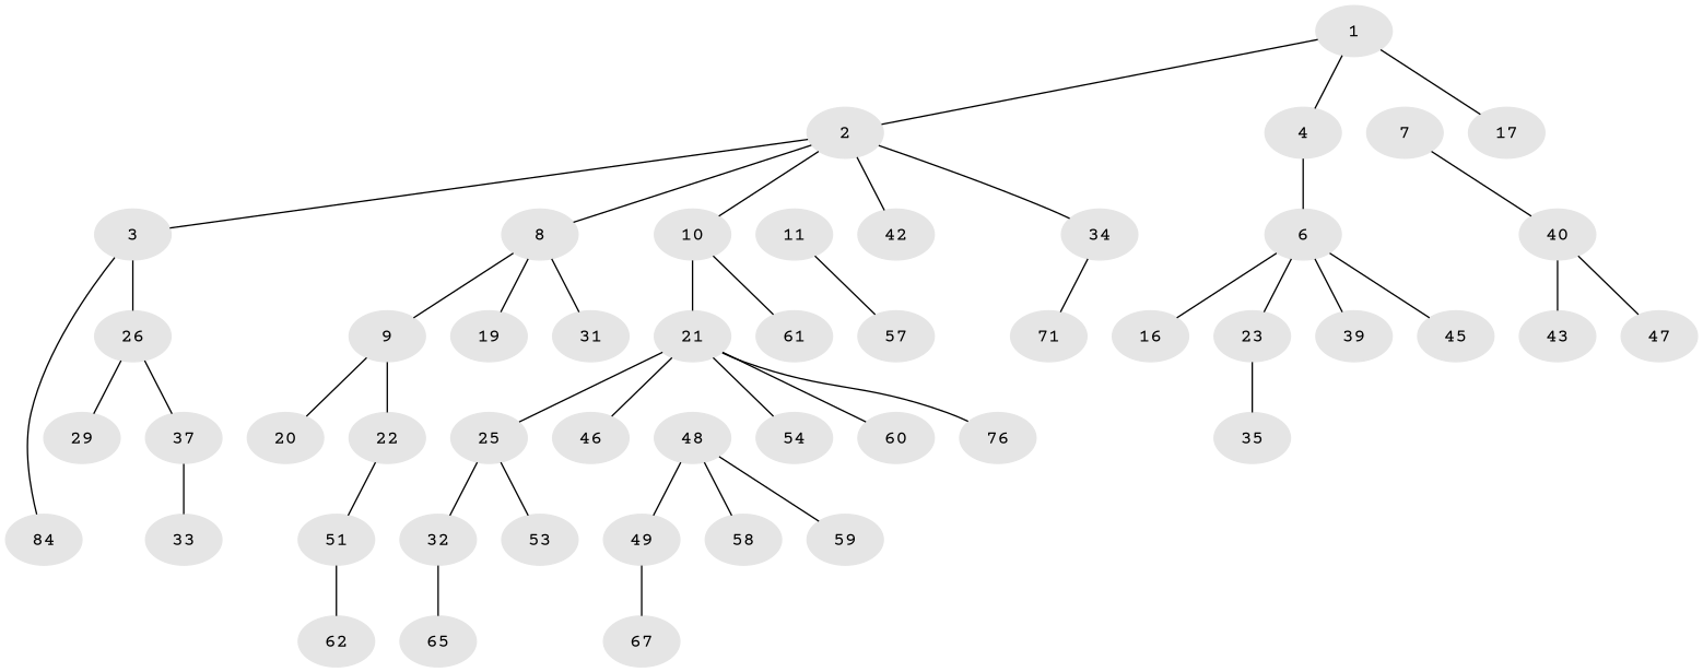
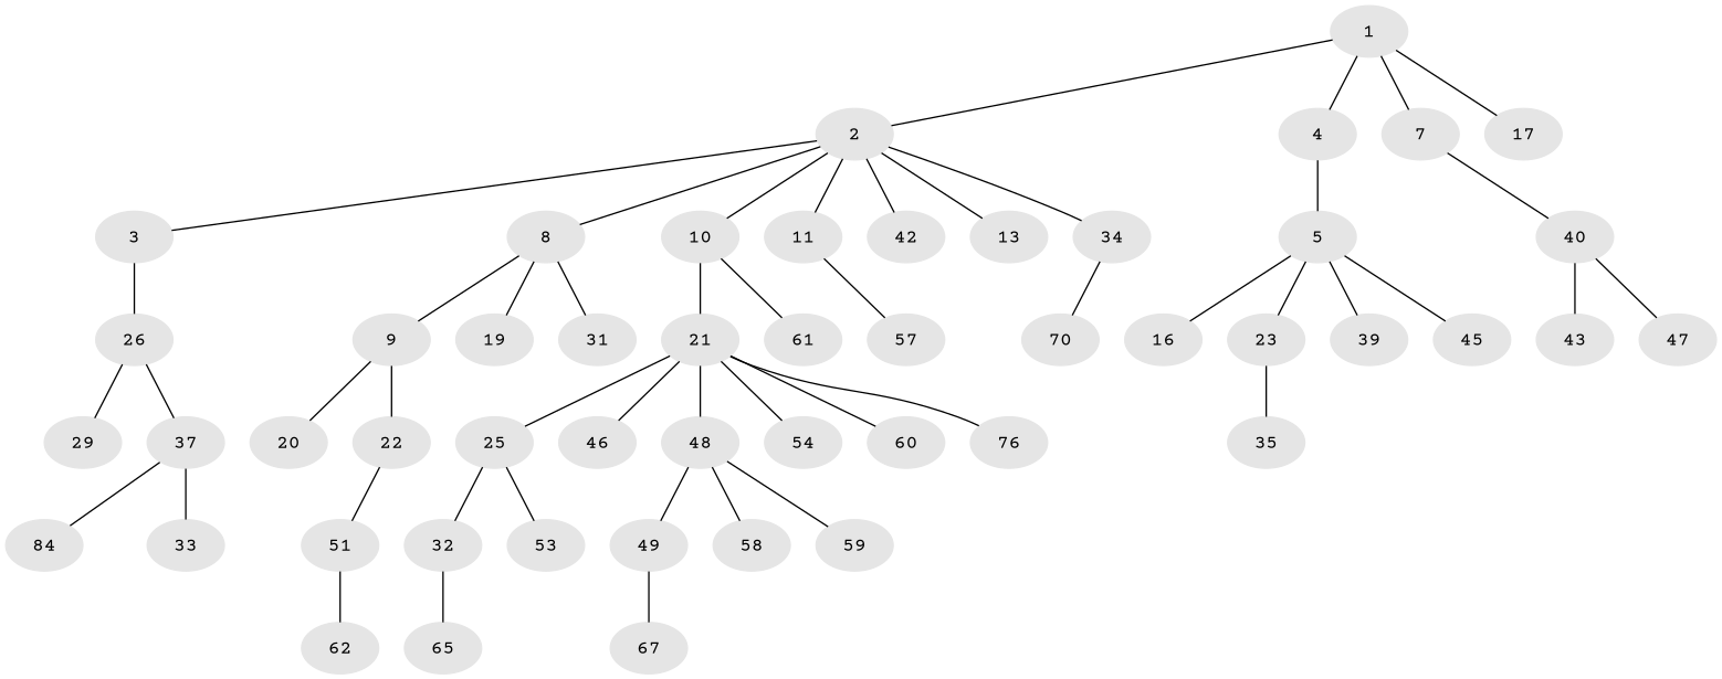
  graph {
    fontname="Courier Prime"
    node [color=gray90 fontname="Courier Prime" style=filled]
    edge [fontname="Courier Prime"]
    1 [super="+5"]
    2 [super="+36"]
    4
    7
    17
    3
    8
    10 [super="+50"]
    11 [super="+69"]
    n10 [label=42 super="+77"]
+   13 [super="+30"]
    34
-   6 [super="+44"]
+   6 [super="+44" label=5]
    40
    n15 [label=84]
    26 [super="+42"]
    9 [super="+15"]
    19 [super="+56"]
    31
    21 [super="+22"]
    61 [super="+70"]
    57 [super="+73"]
-   71
+   71 [label=70]
    29 [super="+66"]
    37
    16 [super="+18"]
    23 [super="+55"]
    39
    45
    35 [super="+72"]
    43 [super="+63"]
    47
    20
    n34 [label=22]
    51
    25 [super="+28"]
    46
    48 [super="+52"]
    54
    60 [super="+74"]
    76
    32 [super="+38"]
    53
    49
    58 [super="+75"]
    59
    62
    65
    33
    67
    1 -- 2
    1 -- 4
+   1 -- 7
    1 -- 17
    2 -- 3
    2 -- 8
    2 -- 10
+   2 -- 11
    2 -- n10
+   2 -- 13
    2 -- 34
    4 -- 6
    7 -- 40
-   3 -- n15
+   37 -- n15
    3 -- 26
    8 -- 9
    8 -- 19
    8 -- 31
    10 -- 21
    10 -- 61
    11 -- 57
    34 -- 71
    6 -- 16
    6 -- 23
    6 -- 39
    6 -- 45
    40 -- 43
    40 -- 47
    26 -- 29
    26 -- 37
    9 -- 20
    9 -- n34
    21 -- 25
    21 -- 46
+   21 -- 48
    21 -- 54
    21 -- 60
    21 -- 76
    37 -- 33
    23 -- 35
    n34 -- 51
    51 -- 62
    25 -- 32
    25 -- 53
    48 -- 49
    48 -- 58
    48 -- 59
    32 -- 65
    49 -- 67
  }
